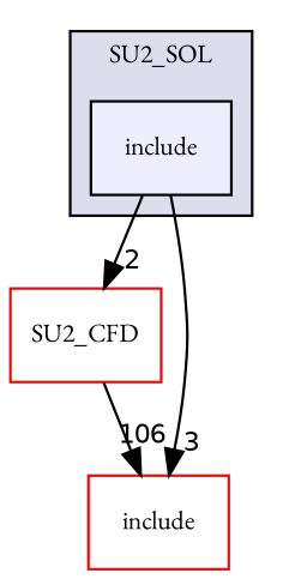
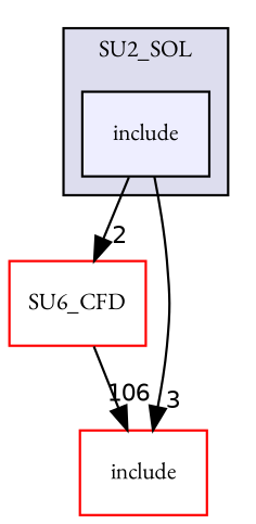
  digraph {
    compound=true
    fontname="EB Garamond"
    node [fillcolor=white fontname="EB Garamond" fontsize=10 shape=box style=filled color=red]
    edge [labeldistance=1.5 labelfontname=Helvetica labelfontsize=10 fontname="EB Garamond"]
    n1 [fillcolor="#eeeeff" label=include pencolor=black color=""]
-   n2 [label=SU2_CFD]
+   n2 [label=SU6_CFD]
    n3 [label=include]
    subgraph cluster_1 {
      bgcolor="#ddddee"
      fontsize=10
      label=SU2_SOL
      pencolor=black
      n1
    }
    n1 -> n2 [headlabel=2]
    n1 -> n3 [headlabel=3]
    n2 -> n3 [headlabel=106]
  }
